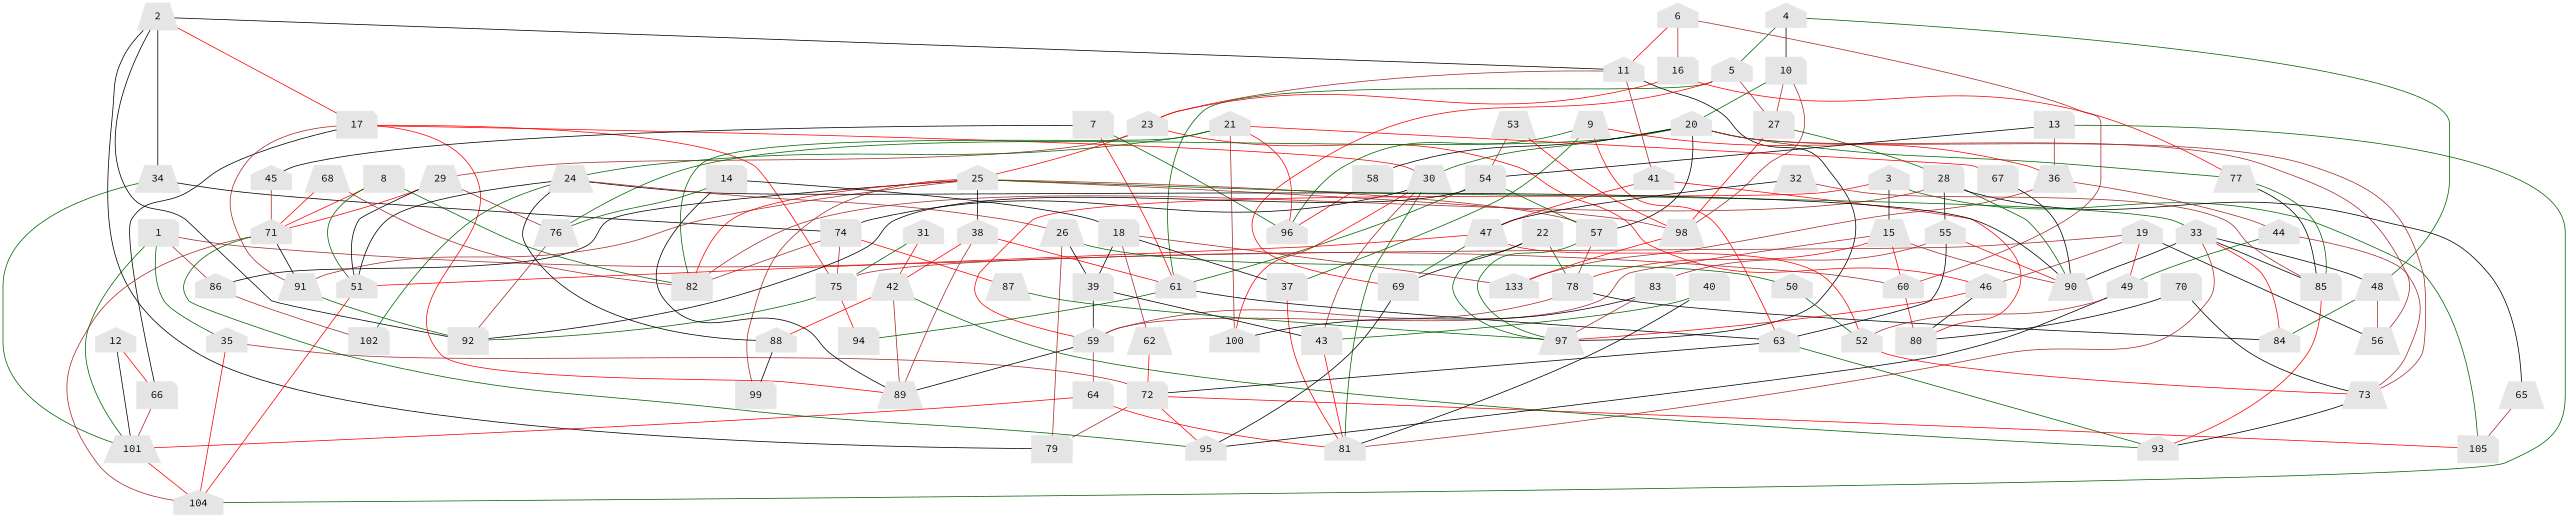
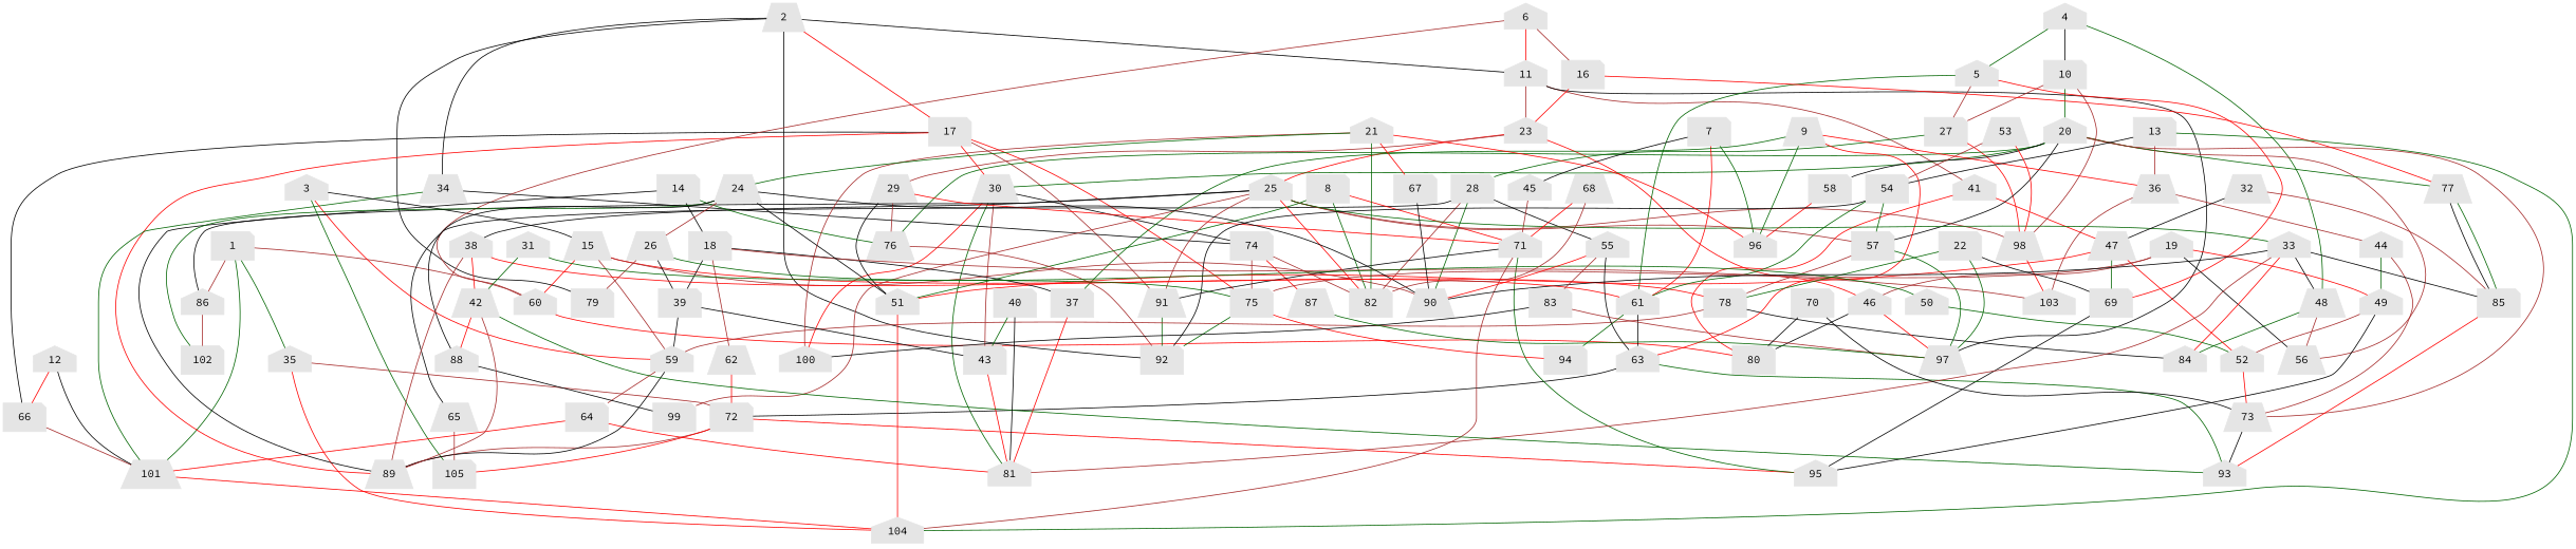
  graph {
    fontname="Source Code Pro"
    node [color=gray90 fontname="Source Code Pro" shape=house style=filled]
    edge [color=brown fontname="Source Code Pro"]
    1 [shape=note]
    35
    60
    86
    101 [shape=trapezium]
    104
    72 [shape=note]
    80 [shape=note]
    102 [shape=note]
    2 [shape=trapezium]
    11
    17 [shape=note]
    34 [shape=trapezium]
    79 [shape=note]
    92 [shape=note]
    23
    41
    97 [shape=trapezium]
    66 [shape=note]
    89 [shape=trapezium]
    30 [shape=trapezium]
    75 [shape=note]
    91 [shape=trapezium]
    74 [shape=note]
    15 [shape=trapezium]
    3
    59
    105 [shape=note]
    78 [shape=note]
    90 [shape=trapezium]
    64 [shape=note]
    4
    5
    10 [shape=note]
    48 [shape=trapezium]
    27 [shape=note]
    61
    69 [shape=note]
    20
    98 [shape=trapezium]
    56 [shape=trapezium]
    84
    28 [shape=note]
    63
    94 [shape=note]
    95
    6
    16 [shape=note]
    77 [shape=trapezium]
    7 [shape=note]
    45
    96
    71
    8 [shape=note]
    51
    82 [shape=note]
    9 [shape=trapezium]
    36 [shape=trapezium]
    37 [shape=note]
-   103 [label=133]
+   103
    44
    81
    93
    76 [shape=trapezium]
    57 [shape=note]
    58 [shape=note]
    73 [shape=trapezium]
    46
    25
    29 [shape=trapezium]
    47 [shape=trapezium]
    12
    13 [shape=note]
    54 [shape=note]
    14 [shape=note]
    18 [shape=note]
    39 [shape=note]
    62 [shape=trapezium]
    85 [shape=note]
    100
    43 [shape=note]
    19
    49
    52
    21
    24 [shape=trapezium]
    67 [shape=note]
    26 [shape=trapezium]
    88
    22 [shape=note]
    33
    38
    99 [shape=note]
    50
    42 [shape=trapezium]
    55
    65 [shape=trapezium]
    83 [shape=note]
    87 [shape=trapezium]
    31
    32 [shape=trapezium]
    40 [shape=note]
    53 [shape=trapezium]
    68 [shape=trapezium]
    70 [shape=note]
    1 -- 35 [color=darkgreen]
    1 -- 60
    1 -- 86
    1 -- 101 [color=darkgreen]
    35 -- 104 [color=red]
    35 -- 72
    60 -- 80 [color=red]
    86 -- 102
    101 -- 104 [color=red]
-   72 -- 79
+   72 -- 89
    72 -- 105 [color=red]
    72 -- 95 [color=red]
    2 -- 11 [color=black]
    2 -- 17 [color=red]
    2 -- 34 [color=black]
    2 -- 79 [color=black]
    2 -- 92 [color=black]
    11 -- 23
    11 -- 41
    11 -- 97 [color=black]
    17 -- 66 [color=black]
    17 -- 89 [color=red]
    17 -- 30 [color=red]
    17 -- 75 [color=red]
    17 -- 91
    34 -- 101 [color=darkgreen]
    34 -- 74 [color=black]
    23 -- 46 [color=red]
    23 -- 25 [color=red]
    23 -- 29
    41 -- 80 [color=red]
    41 -- 47 [color=red]
    66 -- 101
    30 -- 74 [color=black]
    30 -- 81 [color=darkgreen]
    30 -- 100 [color=red]
    30 -- 43
    75 -- 92 [color=darkgreen]
    75 -- 94 [color=red]
    91 -- 92 [color=darkgreen]
    74 -- 75
    74 -- 82
    74 -- 87 [color=red]
    15 -- 60 [color=red]
    15 -- 59
    15 -- 78 [color=red]
    15 -- 90
    3 -- 15 [color=black]
    3 -- 59 [color=red]
    3 -- 105 [color=darkgreen]
    59 -- 89 [color=black]
    59 -- 64
    78 -- 59
    78 -- 84 [color=black]
    64 -- 101 [color=red]
    64 -- 81 [color=red]
    4 -- 5 [color=darkgreen]
    4 -- 10 [color=black]
    4 -- 48 [color=darkgreen]
    5 -- 27
    5 -- 61 [color=darkgreen]
    5 -- 69 [color=red]
    10 -- 27
    10 -- 20 [color=darkgreen]
    10 -- 98
    48 -- 56
    48 -- 84 [color=darkgreen]
    27 -- 98 [color=red]
    27 -- 28 [color=darkgreen]
    61 -- 63 [color=black]
    61 -- 94 [color=darkgreen]
    69 -- 95 [color=black]
    20 -- 30 [color=darkgreen]
    20 -- 56
    20 -- 77 [color=darkgreen]
    20 -- 76 [color=darkgreen]
    20 -- 57 [color=black]
    20 -- 58 [color=black]
    20 -- 73
    98 -- 103 [color=red]
    28 -- 90 [color=darkgreen]
    28 -- 82
    28 -- 55 [color=black]
    28 -- 65 [color=black]
    63 -- 72 [color=black]
    63 -- 93 [color=darkgreen]
    6 -- 60
    6 -- 11 [color=red]
    6 -- 16
    16 -- 23 [color=red]
    16 -- 77 [color=red]
    77 -- 85 [color=black]
    77 -- 85 [color=darkgreen]
    7 -- 61 [color=red]
    7 -- 45 [color=black]
    7 -- 96 [color=darkgreen]
    45 -- 71
    71 -- 104
    71 -- 91 [color=black]
    71 -- 95 [color=darkgreen]
    8 -- 71 [color=red]
    8 -- 51 [color=darkgreen]
    8 -- 82 [color=darkgreen]
    51 -- 104 [color=red]
    9 -- 63 [color=red]
    9 -- 96 [color=darkgreen]
    9 -- 36 [color=red]
    9 -- 37 [color=darkgreen]
    36 -- 103
    36 -- 44
    37 -- 81 [color=red]
    44 -- 73
    44 -- 49 [color=darkgreen]
    76 -- 92
    57 -- 97 [color=darkgreen]
    57 -- 78
    58 -- 96 [color=red]
    73 -- 93 [color=black]
    46 -- 80 [color=black]
    46 -- 97 [color=red]
    25 -- 86 [color=black]
    25 -- 91
    25 -- 98
    25 -- 82 [color=red]
    25 -- 57
    25 -- 33 [color=darkgreen]
    25 -- 38 [color=black]
    25 -- 99
    29 -- 71 [color=red]
    29 -- 51 [color=black]
    29 -- 76
    47 -- 69 [color=darkgreen]
    47 -- 51 [color=red]
    47 -- 52 [color=red]
    12 -- 101 [color=black]
    12 -- 66 [color=red]
    13 -- 104 [color=darkgreen]
    13 -- 36
    13 -- 54 [color=black]
    54 -- 92 [color=black]
    54 -- 61 [color=darkgreen]
    54 -- 57 [color=darkgreen]
    14 -- 89 [color=black]
    14 -- 76 [color=darkgreen]
    14 -- 18 [color=black]
    18 -- 37 [color=black]
    18 -- 103
    18 -- 39 [color=black]
    18 -- 62
    39 -- 59 [color=black]
    39 -- 43 [color=black]
    62 -- 72 [color=red]
    85 -- 93 [color=red]
    43 -- 81 [color=red]
    19 -- 75
    19 -- 56 [color=black]
    19 -- 46
    19 -- 49 [color=red]
    49 -- 95 [color=black]
    49 -- 52
    52 -- 73 [color=red]
    21 -- 96 [color=red]
    21 -- 82 [color=darkgreen]
    21 -- 100
    21 -- 24 [color=darkgreen]
    21 -- 67 [color=red]
    24 -- 102 [color=darkgreen]
    24 -- 90 [color=black]
    24 -- 51 [color=black]
    24 -- 26
    24 -- 88 [color=black]
    67 -- 90 [color=black]
    26 -- 79
    26 -- 39 [color=black]
    26 -- 50 [color=darkgreen]
    88 -- 99 [color=black]
    22 -- 97 [color=darkgreen]
    22 -- 78 [color=darkgreen]
    22 -- 69 [color=black]
    33 -- 90 [color=black]
    33 -- 48 [color=black]
    33 -- 84 [color=red]
    33 -- 81
    33 -- 85 [color=black]
    38 -- 89
    38 -- 61 [color=red]
    38 -- 42 [color=red]
    50 -- 52 [color=darkgreen]
    42 -- 89
    42 -- 93 [color=darkgreen]
    42 -- 88 [color=red]
    55 -- 90 [color=red]
    55 -- 63 [color=black]
    55 -- 83
    65 -- 105
    83 -- 97
    83 -- 100 [color=black]
    87 -- 97 [color=darkgreen]
    31 -- 75 [color=darkgreen]
-   31 -- 42 [color=red]
+   31 -- 42 [color=darkgreen]
    32 -- 47 [color=black]
    32 -- 85
    40 -- 81 [color=black]
    40 -- 43 [color=darkgreen]
    53 -- 98 [color=red]
    53 -- 54
    68 -- 71 [color=red]
    68 -- 82
    70 -- 80 [color=black]
    70 -- 73 [color=black]
  }
